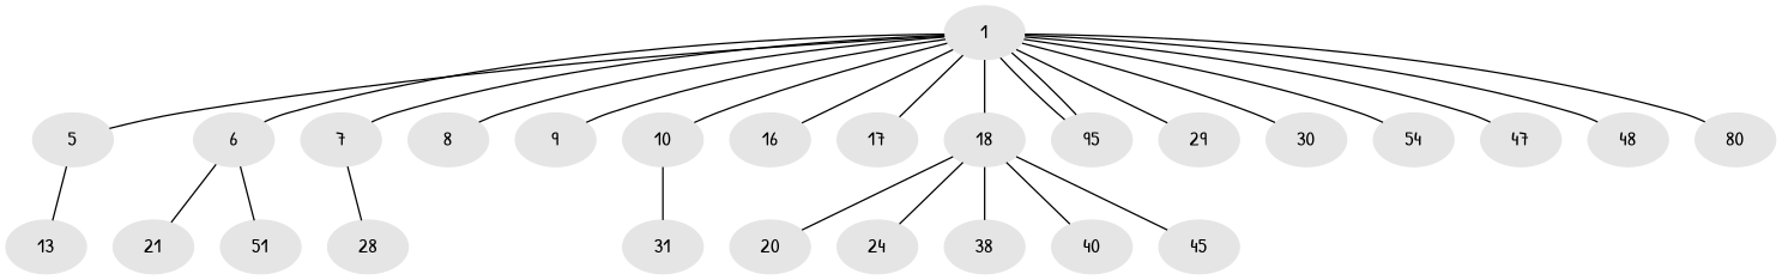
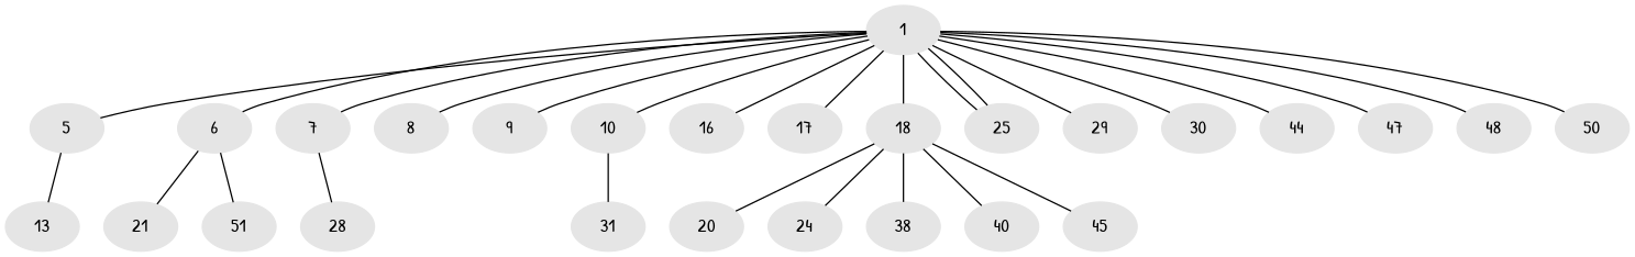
  graph {
    fontname="Patrick Hand"
    node [color=gray90 fontname="Patrick Hand" style=filled]
    edge [fontname="Patrick Hand"]
    1 [super="+2+14+4+3+36"]
    5
    6 [super="+19+39"]
    7
    8 [super="+27"]
    9 [super="+12"]
    10 [super="+42+26+33"]
    16
    17
    18
-   25 [super="+43+34" label=95]
+   25 [super="+43+34"]
    29
    30
-   44 [label=54]
+   44
    47
    48
-   50 [label=80]
+   50
    13
    21
    n20 [label=51]
    28
    31
    20 [super="+23+51"]
    24
    38
    40 [super="+53"]
    45
    1 -- 5
    1 -- 6
    1 -- 7
    1 -- 8
    1 -- 9
    1 -- 10
    1 -- 16
    1 -- 17
    1 -- 18
    1 -- 25
    1 -- 25
    1 -- 29
    1 -- 30
    1 -- 44
    1 -- 47
    1 -- 48
    1 -- 50
    5 -- 13
    6 -- 21
    6 -- n20
    7 -- 28
    10 -- 31
    18 -- 20
    18 -- 24
    18 -- 38
    18 -- 40
    18 -- 45
  }
